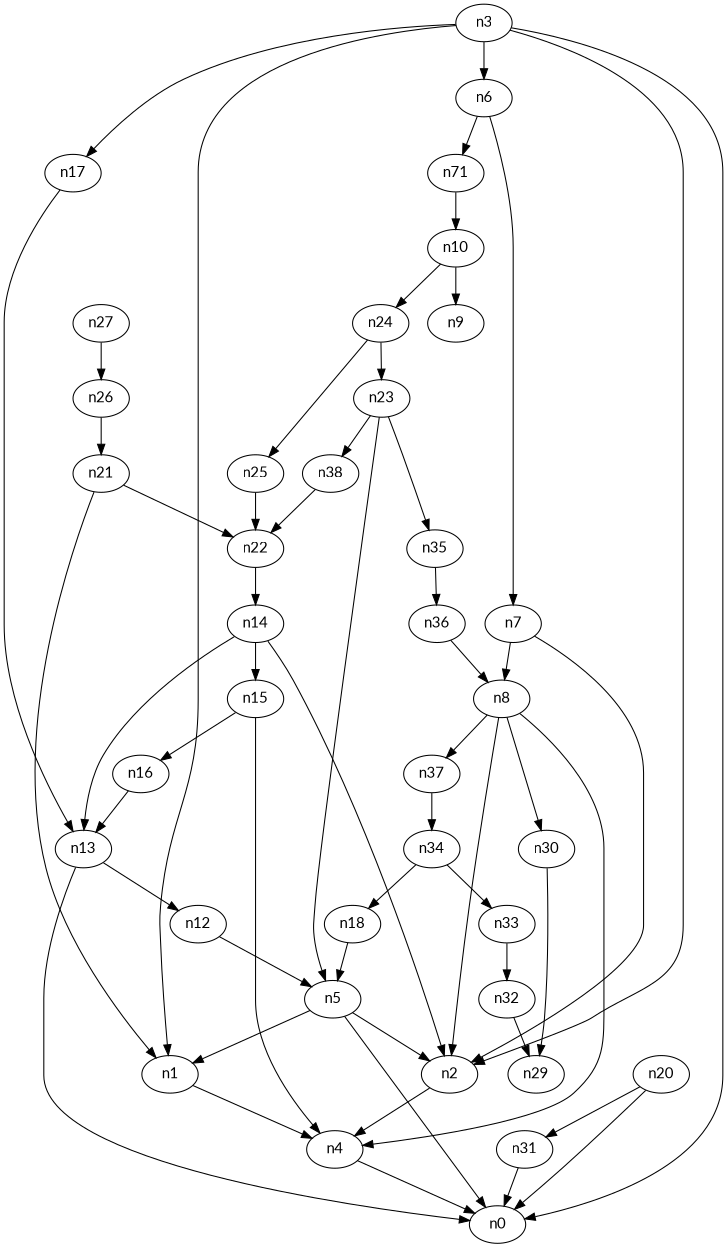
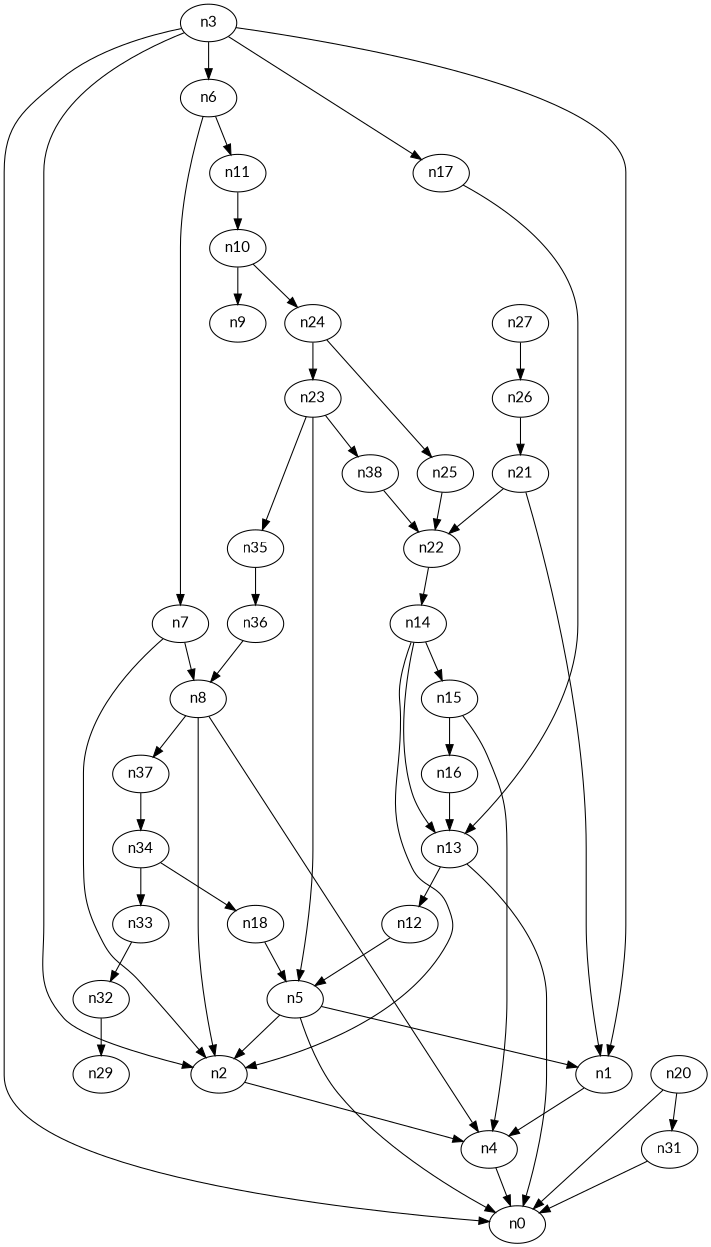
  digraph {
    fontname=Lato
    node [fontname=Lato]
    edge [fontname=Lato]
    n1
    n4
    n0
    n2
    n3
    n6
    n17
    n7
-   n11 [label=n71]
+   n11
    n13
    n8
    n10
    n12
    n5
-   n30
    n37
    n9
    n24
    n29
    n34
    n18
    n33
    n23
    n25
    n35
    n38
    n22
    n14
    n15
    n16
    n20
    n31
    n21
    n36
    n26
    n27
    n32
    n1 -> n4
    n4 -> n0
    n2 -> n4
    n3 -> n1
    n3 -> n0
    n3 -> n2
    n3 -> n6
    n3 -> n17
    n6 -> n7
    n6 -> n11
    n17 -> n13
    n7 -> n2
    n7 -> n8
    n11 -> n10
    n13 -> n0
    n13 -> n12
    n8 -> n4
    n8 -> n2
-   n8 -> n30
    n8 -> n37
    n10 -> n9
    n10 -> n24
    n12 -> n5
    n5 -> n1
    n5 -> n0
    n5 -> n2
-   n30 -> n29
    n37 -> n34
    n24 -> n23
    n24 -> n25
    n34 -> n18
    n34 -> n33
    n18 -> n5
    n33 -> n32
    n23 -> n5
    n23 -> n35
    n23 -> n38
    n25 -> n22
    n35 -> n36
    n38 -> n22
    n22 -> n14
    n14 -> n2
    n14 -> n13
    n14 -> n15
    n15 -> n4
    n15 -> n16
    n16 -> n13
    n20 -> n0
    n20 -> n31
    n31 -> n0
    n21 -> n1
    n21 -> n22
    n36 -> n8
    n26 -> n21
    n27 -> n26
    n32 -> n29
  }
